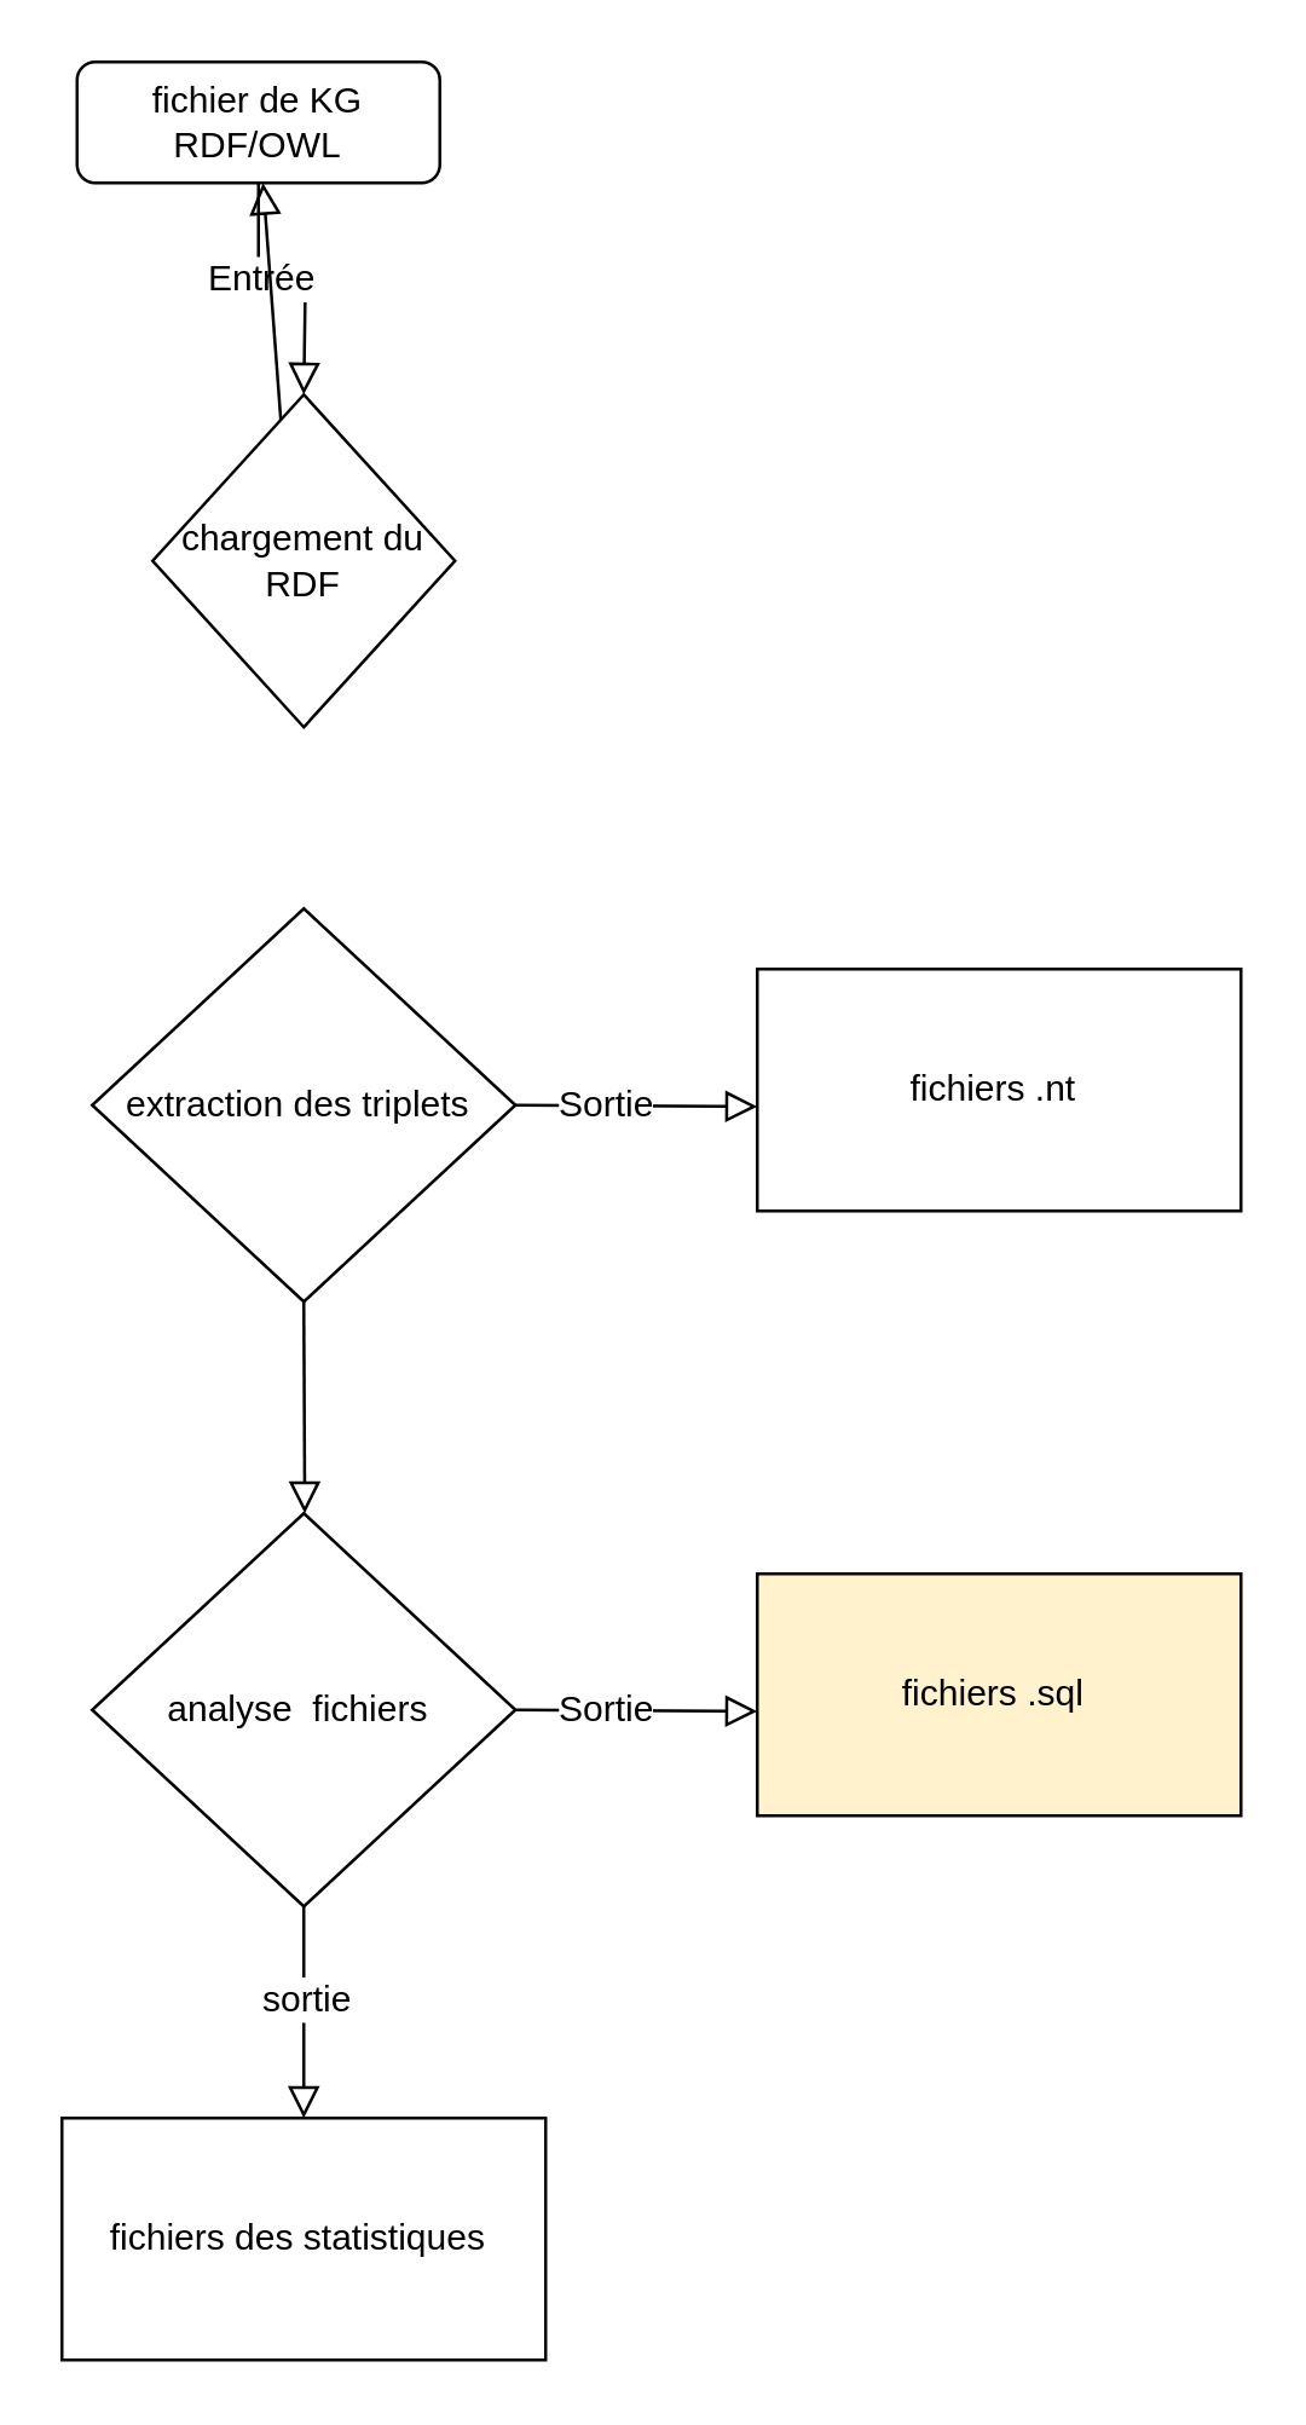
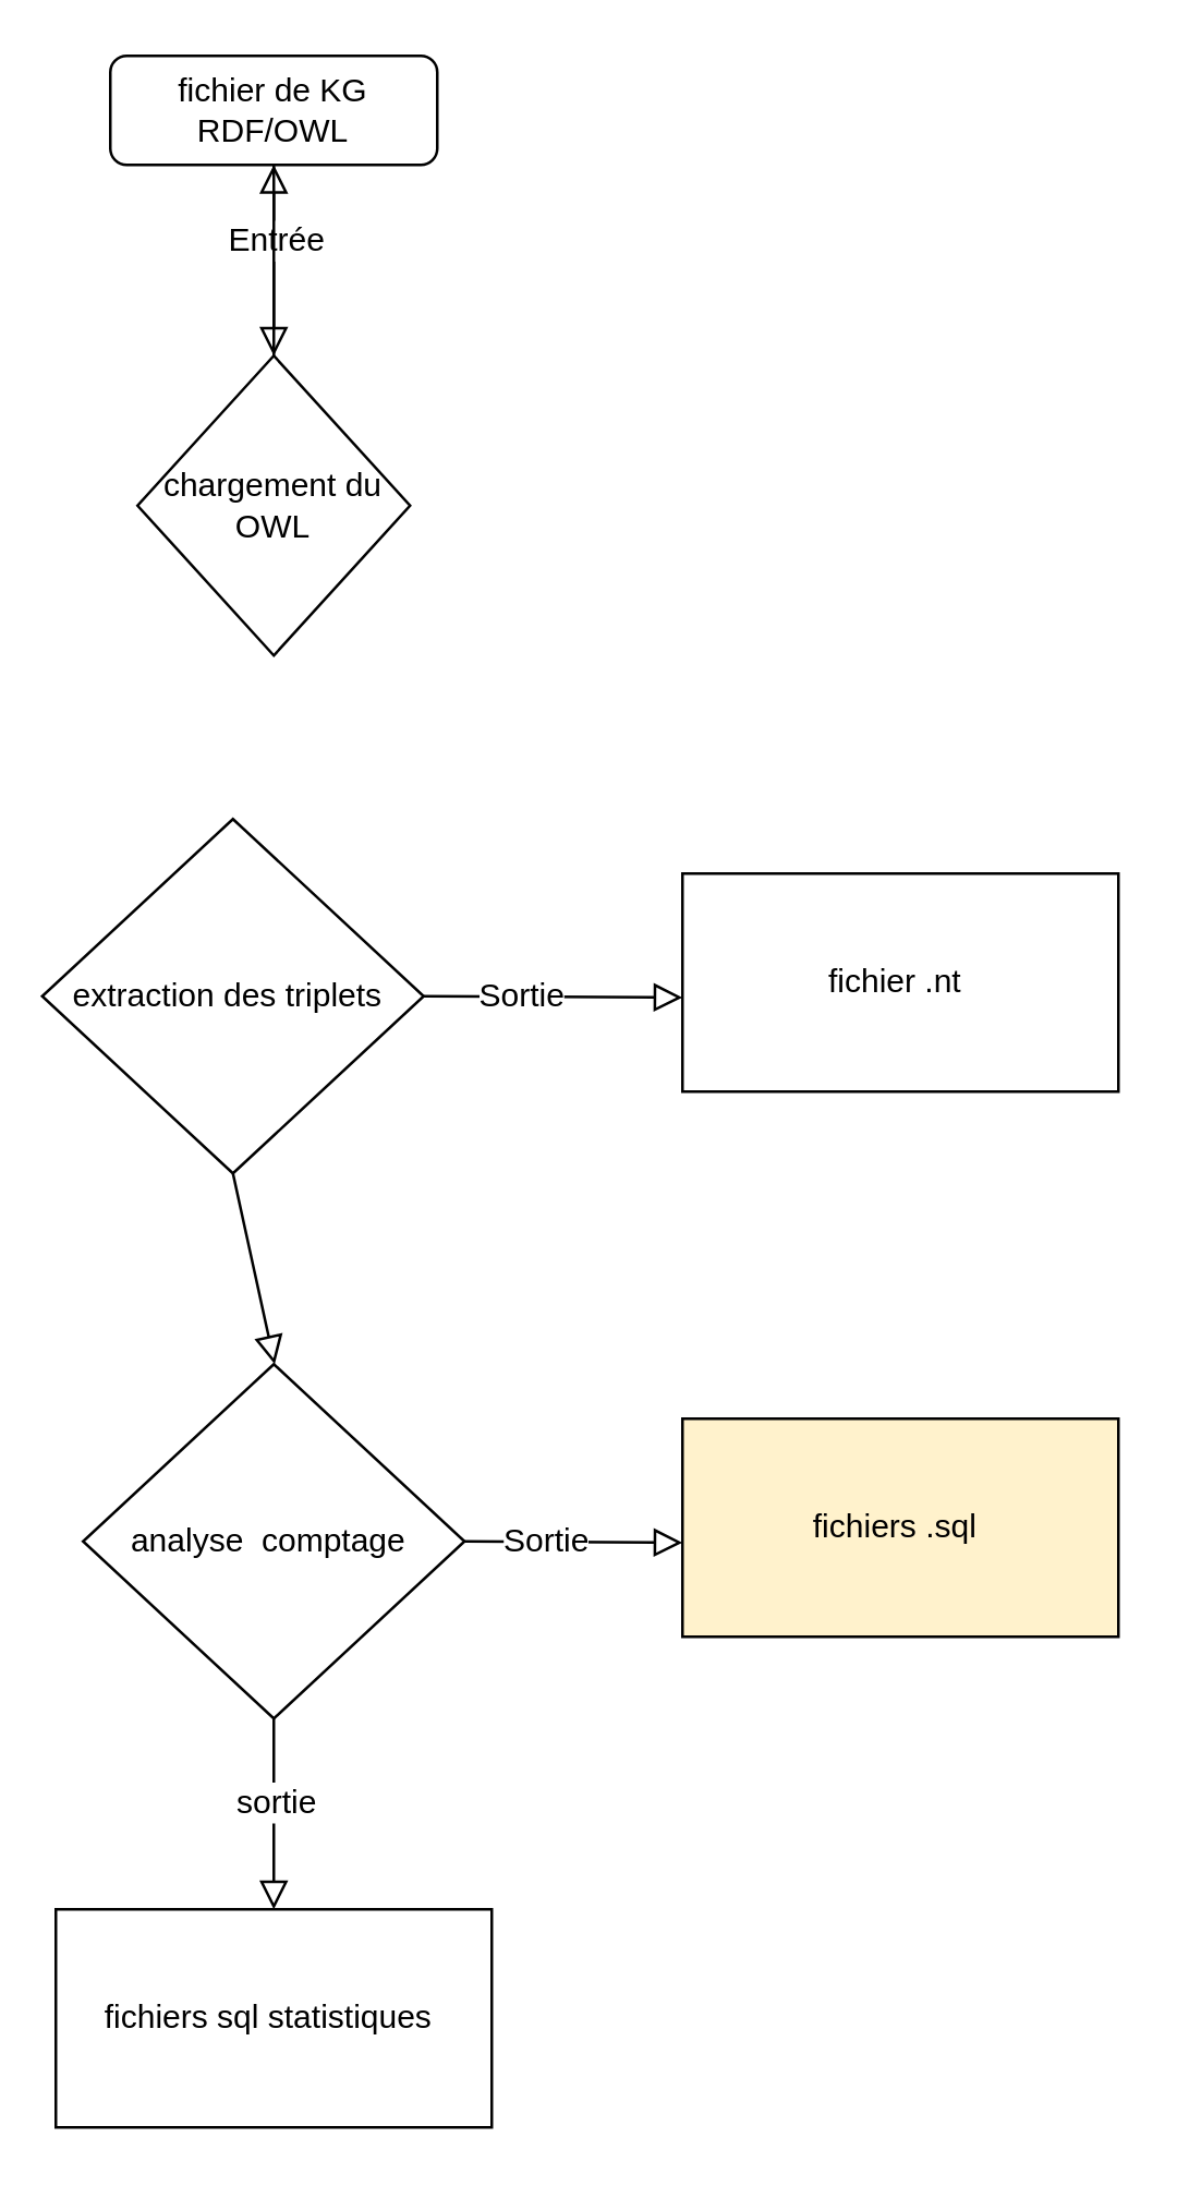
  <mxCell id="0" />
  <mxCell id="1" parent="0" />
  <mxCell id="2" value="" style="rounded=0;html=1;jettySize=auto;orthogonalLoop=1;fontSize=11;endArrow=block;endFill=0;endSize=8;strokeWidth=1;shadow=0;labelBackgroundColor=none;edgeStyle=orthogonalEdgeStyle;" parent="1" source="4" edge="1"><mxGeometry relative="1" as="geometry"><mxPoint x="100" y="130" as="targetPoint" /></mxGeometry></mxCell>
  <mxCell id="3" value="Entrée" style="edgeLabel;html=1;align=center;verticalAlign=middle;resizable=0;points=[];fontSize=12;" vertex="1" connectable="0" parent="2"><mxGeometry x="-0.36" y="7" relative="1" as="geometry"><mxPoint x="-7" y="4" as="offset" /></mxGeometry></mxCell>
- <mxCell id="4" value="fichier de KG RDF/OWL" style="rounded=1;whiteSpace=wrap;html=1;fontSize=12;glass=0;strokeWidth=1;shadow=0;" parent="1" vertex="1"><mxGeometry x="25" y="20" width="120" height="40" as="geometry" /></mxCell>
- <mxCell id="5" value="fichiers .nt&amp;nbsp;" style="rounded=0;whiteSpace=wrap;html=1;" vertex="1" parent="1"><mxGeometry x="250" y="320" width="160" height="80" as="geometry" /></mxCell>
+ <mxCell id="4" value="fichier de KG RDF/OWL" style="rounded=1;whiteSpace=wrap;html=1;fontSize=12;glass=0;strokeWidth=1;shadow=0;" parent="1" vertex="1"><mxGeometry x="40" y="20" width="120" height="40" as="geometry" /></mxCell>
+ <mxCell id="5" value="fichier .nt&amp;nbsp;" style="rounded=0;whiteSpace=wrap;html=1;" vertex="1" parent="1"><mxGeometry x="250" y="320" width="160" height="80" as="geometry" /></mxCell>
  <mxCell id="6" value="&lt;br&gt;&lt;span style=&quot;color: rgb(0, 0, 0); font-family: Helvetica; font-size: 12px; font-style: normal; font-variant-ligatures: normal; font-variant-caps: normal; font-weight: 400; letter-spacing: normal; orphans: 2; text-align: center; text-indent: 0px; text-transform: none; widows: 2; word-spacing: 0px; -webkit-text-stroke-width: 0px; white-space: nowrap; background-color: rgb(255, 255, 255); text-decoration-thickness: initial; text-decoration-style: initial; text-decoration-color: initial; float: none; display: inline !important;&quot;&gt;Sortie&lt;/span&gt;&lt;div&gt;&lt;br/&gt;&lt;/div&gt;" style="edgeStyle=none;curved=1;rounded=0;orthogonalLoop=1;jettySize=auto;html=1;exitX=1;exitY=0.5;exitDx=0;exitDy=0;fontSize=12;startSize=8;endSize=8;endArrow=block;endFill=0;" edge="1" parent="1" source="8"><mxGeometry x="-0.25" relative="1" as="geometry"><mxPoint x="250" y="365.474" as="targetPoint" /><mxPoint as="offset" /></mxGeometry></mxCell>
  <mxCell id="7" style="edgeStyle=none;curved=1;rounded=0;orthogonalLoop=1;jettySize=auto;html=1;exitX=0.5;exitY=1;exitDx=0;exitDy=0;fontSize=12;startSize=8;endSize=8;endArrow=block;endFill=0;" edge="1" parent="1" source="8"><mxGeometry relative="1" as="geometry"><mxPoint x="100.333" y="500" as="targetPoint" /></mxGeometry></mxCell>
- <mxCell id="8" value="extraction des triplets&amp;nbsp;" style="rhombus;whiteSpace=wrap;html=1;" vertex="1" parent="1"><mxGeometry x="30" y="300" width="140" height="130" as="geometry" /></mxCell>
+ <mxCell id="8" value="extraction des triplets&amp;nbsp;" style="rhombus;whiteSpace=wrap;html=1;" vertex="1" parent="1"><mxGeometry x="15" y="300" width="140" height="130" as="geometry" /></mxCell>
  <mxCell id="9" value="&lt;div style=&quot;forced-color-adjust: none;&quot;&gt;&lt;br&gt;&lt;/div&gt;" style="edgeStyle=none;curved=1;rounded=0;orthogonalLoop=1;jettySize=auto;html=1;exitX=0.5;exitY=1;exitDx=0;exitDy=0;fontSize=12;startSize=8;endSize=8;endArrow=block;endFill=0;" edge="1" parent="1" source="11"><mxGeometry relative="1" as="geometry"><mxPoint x="100" y="700" as="targetPoint" /><mxPoint as="offset" /></mxGeometry></mxCell>
  <mxCell id="10" value="sortie" style="edgeLabel;html=1;align=center;verticalAlign=middle;resizable=0;points=[];fontSize=12;" vertex="1" connectable="0" parent="9"><mxGeometry x="-0.486" y="-1" relative="1" as="geometry"><mxPoint x="1" y="12" as="offset" /></mxGeometry></mxCell>
- <mxCell id="11" value="analyse&amp;nbsp; fichiers&amp;nbsp;" style="rhombus;whiteSpace=wrap;html=1;" vertex="1" parent="1"><mxGeometry x="30" y="500" width="140" height="130" as="geometry" /></mxCell>
+ <mxCell id="11" value="analyse&amp;nbsp; comptage&amp;nbsp;" style="rhombus;whiteSpace=wrap;html=1;" vertex="1" parent="1"><mxGeometry x="30" y="500" width="140" height="130" as="geometry" /></mxCell>
  <mxCell id="12" style="edgeStyle=none;curved=1;rounded=0;orthogonalLoop=1;jettySize=auto;html=1;exitX=0.5;exitY=1;exitDx=0;exitDy=0;fontSize=12;startSize=8;endSize=8;endArrow=block;endFill=0;" edge="1" parent="1" source="13" target="4"><mxGeometry relative="1" as="geometry" /></mxCell>
- <mxCell id="13" value="chargement du RDF" style="rhombus;whiteSpace=wrap;html=1;" vertex="1" parent="1"><mxGeometry x="50" y="130" width="100" height="110" as="geometry" /></mxCell>
+ <mxCell id="13" value="chargement du OWL" style="rhombus;whiteSpace=wrap;html=1;" vertex="1" parent="1"><mxGeometry x="50" y="130" width="100" height="110" as="geometry" /></mxCell>
  <mxCell id="14" value="fichiers .sql&amp;nbsp;" style="rounded=0;whiteSpace=wrap;html=1;fillColor=#fff2cc;" vertex="1" parent="1"><mxGeometry x="250" y="520" width="160" height="80" as="geometry" /></mxCell>
  <mxCell id="15" value="&lt;br&gt;&lt;span style=&quot;color: rgb(0, 0, 0); font-family: Helvetica; font-size: 12px; font-style: normal; font-variant-ligatures: normal; font-variant-caps: normal; font-weight: 400; letter-spacing: normal; orphans: 2; text-align: center; text-indent: 0px; text-transform: none; widows: 2; word-spacing: 0px; -webkit-text-stroke-width: 0px; white-space: nowrap; background-color: rgb(255, 255, 255); text-decoration-thickness: initial; text-decoration-style: initial; text-decoration-color: initial; float: none; display: inline !important;&quot;&gt;Sortie&lt;/span&gt;&lt;div&gt;&lt;br/&gt;&lt;/div&gt;" style="edgeStyle=none;curved=1;rounded=0;orthogonalLoop=1;jettySize=auto;html=1;exitX=1;exitY=0.5;exitDx=0;exitDy=0;fontSize=12;startSize=8;endSize=8;endArrow=block;endFill=0;" edge="1" parent="1"><mxGeometry x="-0.25" relative="1" as="geometry"><mxPoint x="250" y="565.474" as="targetPoint" /><mxPoint x="170" y="565" as="sourcePoint" /><mxPoint as="offset" /></mxGeometry></mxCell>
- <mxCell id="16" value="fichiers des statistiques&amp;nbsp;" style="rounded=0;whiteSpace=wrap;html=1;" vertex="1" parent="1"><mxGeometry x="20" y="700" width="160" height="80" as="geometry" /></mxCell>
+ <mxCell id="16" value="fichiers sql statistiques&amp;nbsp;" style="rounded=0;whiteSpace=wrap;html=1;" vertex="1" parent="1"><mxGeometry x="20" y="700" width="160" height="80" as="geometry" /></mxCell>
